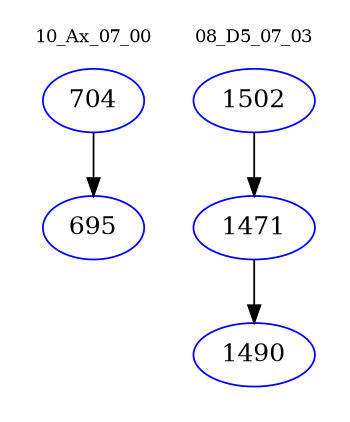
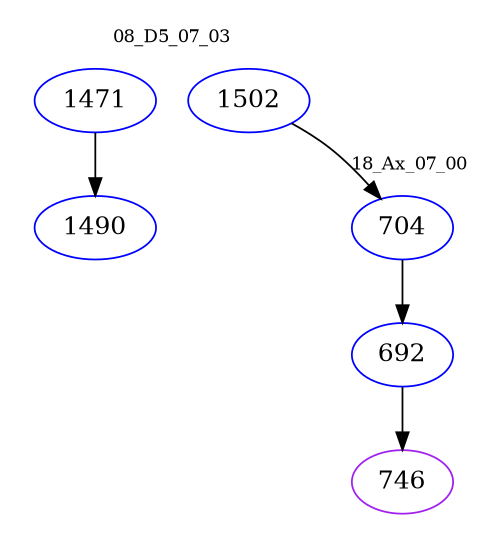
  digraph {
    node [color=blue]
    edge [color=black]
    n1 [label=704]
-   n2 [label=695]
+   n2 [label=692]
+   n3 [color=purple label=746]
    n4 [label=1502]
    n5 [label=1471]
    n6 [label=1490]
    subgraph cluster_1 {
      color=white
      fontsize=10
-     label="10_Ax_07_00"
+     label="18_Ax_07_00"
      n1
      n2
+     n3
    }
    subgraph cluster_2 {
      color=white
      fontsize=10
      label="08_D5_07_03"
      n4
      n5
      n6
    }
    n1 -> n2
-   n4 -> n5
+   n2 -> n3
+   n4 -> n1
    n5 -> n6
  }
